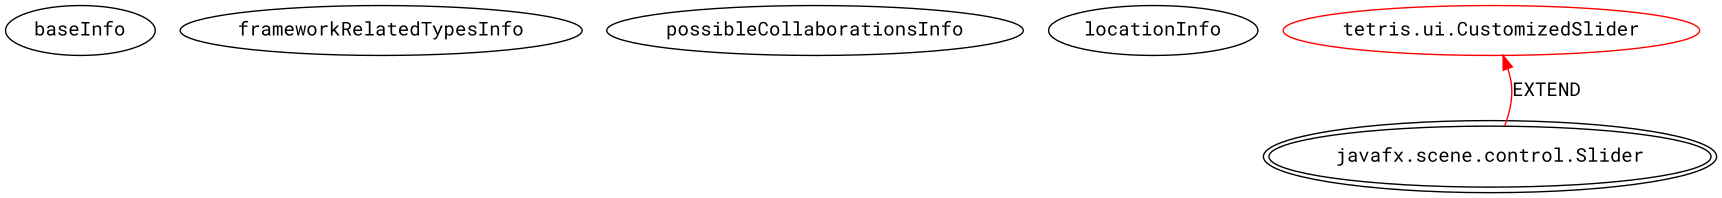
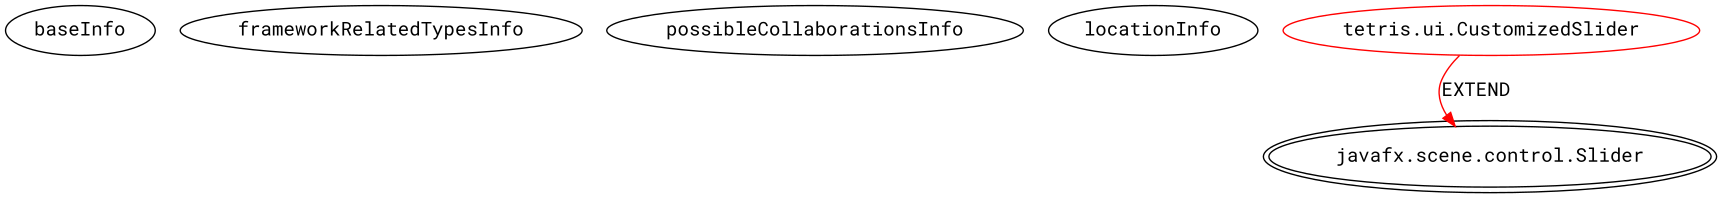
  digraph {
    fontname="Roboto Mono"
    node [fontname="Roboto Mono"]
    baseInfo [category=extension_graph graphId=4370 isAnonymous=false possibleRelation=false]
    frameworkRelatedTypesInfo [0="javafx.scene.control.Slider"]
    possibleCollaborationsInfo
    locationInfo [contextSignature=CustomizedSlider filePath="/suxue-tetris/tetris-master/src/tetris/ui/CustomizedSlider.java" graphId=4370 projectName="suxue-tetris"]
    n5 [color=red isFrameworkType=false label="tetris.ui.CustomizedSlider" vertexType=ROOT_CLIENT_CLASS_DECLARATION]
    n6 [isFrameworkType=true label="javafx.scene.control.Slider" peripheries=2 vertexType=FRAMEWORK_CLASS_TYPE]
-   n6 -> n5 [color=red label=EXTEND fontname="Roboto Mono"]
+   n5 -> n6 [color=red label=EXTEND fontname="Roboto Mono"]
  }
